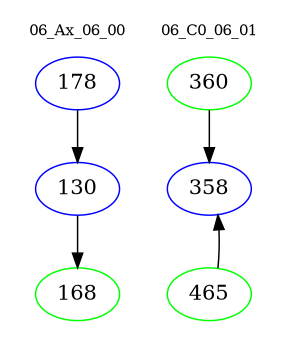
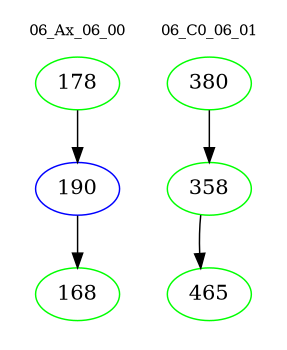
  digraph {
    node [color=green]
    edge [color=black]
-   n1 [color=blue label=178]
-   n2 [color=blue label=130]
+   n1 [label=178]
+   n2 [color=blue label=190]
    n3 [label=168]
-   n4 [label=360]
-   n5 [color=blue label=358]
+   n4 [label=380]
+   n5 [label=358]
    n6 [label=465]
    subgraph cluster_1 {
      color=white
      fontsize=10
      label="06_Ax_06_00"
      n1
      n2
      n3
    }
    subgraph cluster_2 {
      color=white
      fontsize=10
      label="06_C0_06_01"
      n4
      n5
      n6
    }
    n1 -> n2
    n2 -> n3
    n4 -> n5
-   n6 -> n5
+   n5 -> n6
  }
